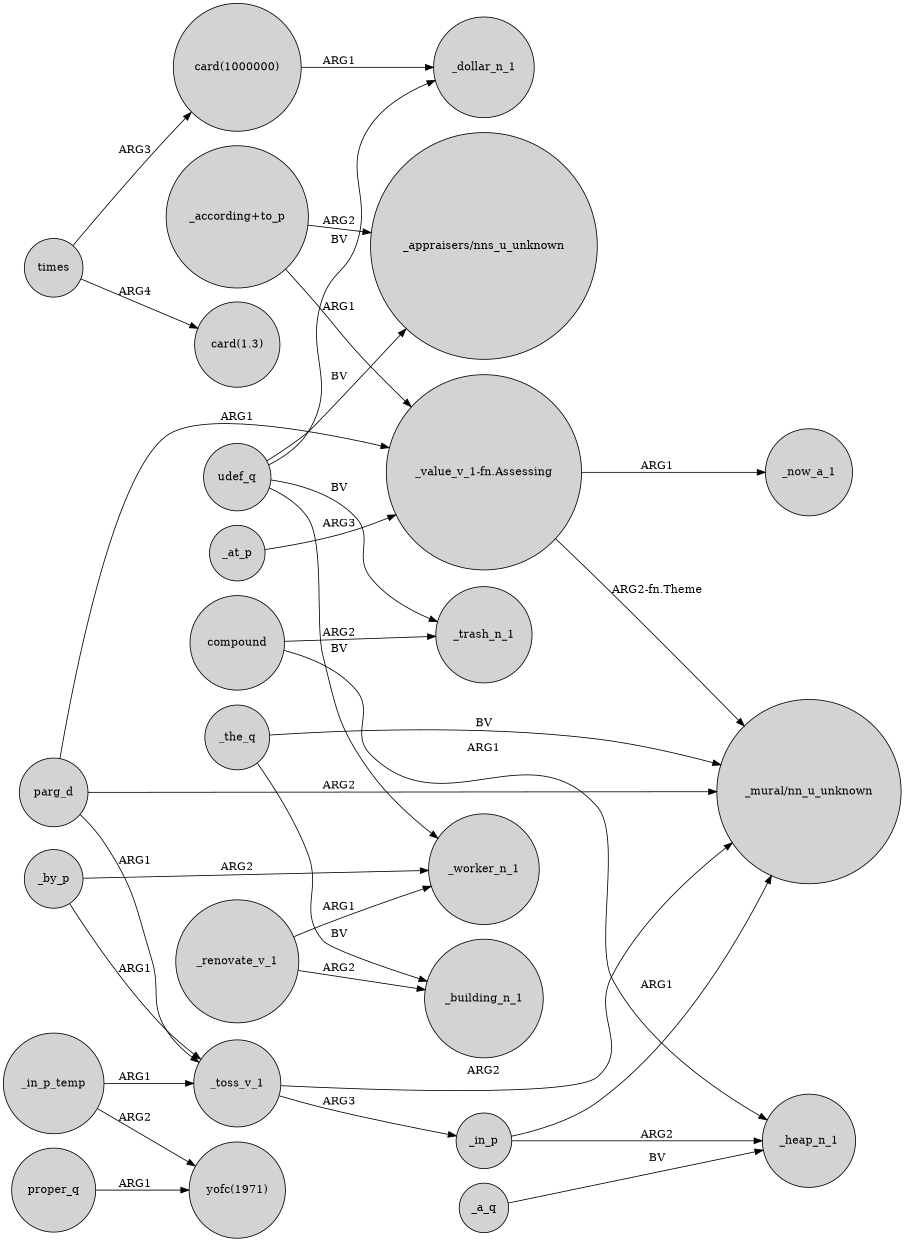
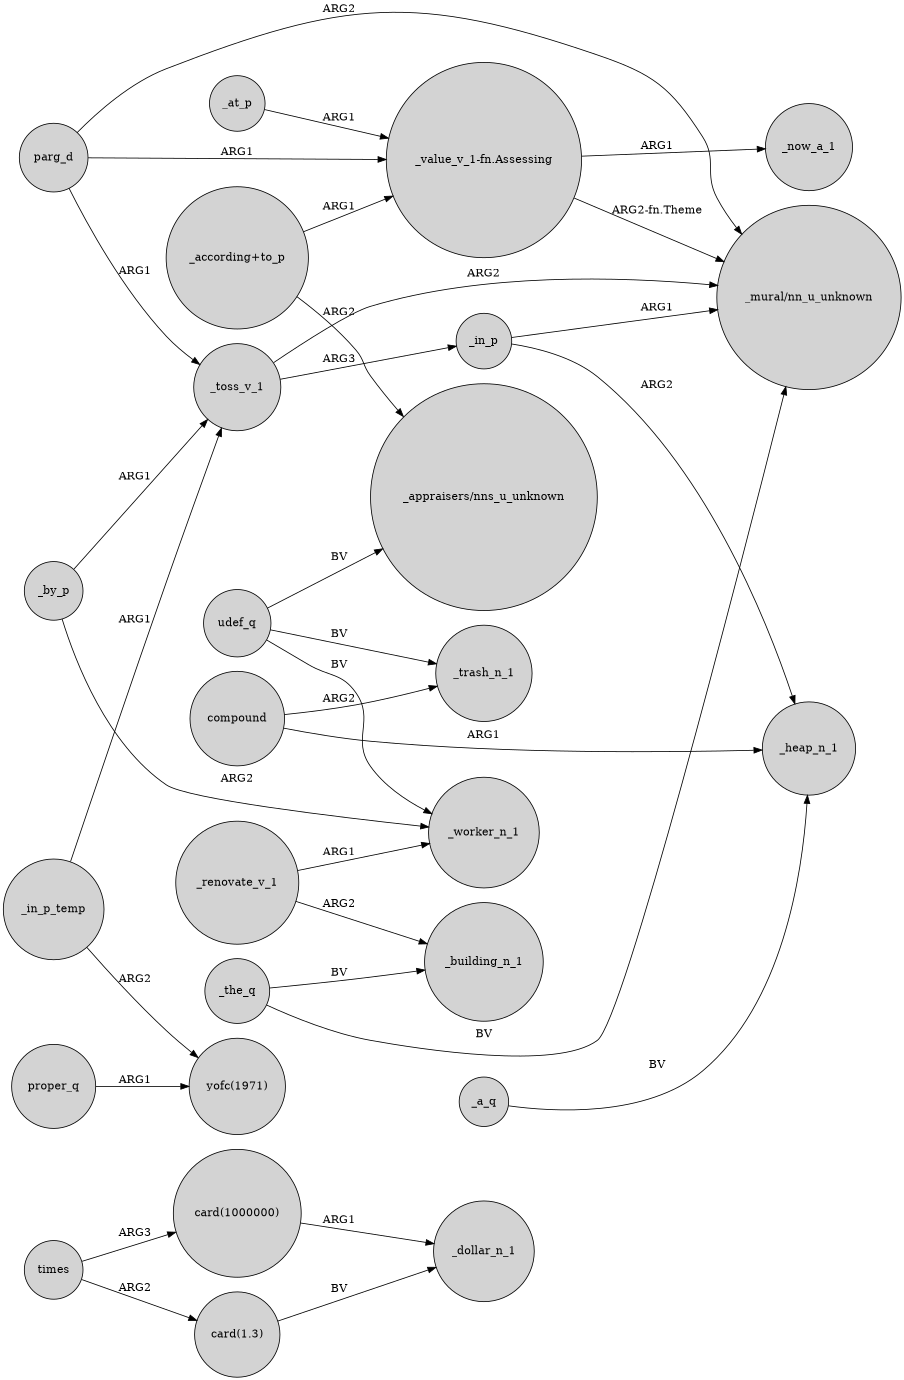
  digraph {
    rankdir=LR
    node [shape=circle style=filled]
    "card(1000000)"
    _dollar_n_1
    _at_p
    "_value_v_1-fn.Assessing"
    "_mural/nn_u_unknown"
    _now_a_1
    _toss_v_1
    _in_p
    _heap_n_1
    parg_d
    "_according+to_p"
    "_appraisers/nns_u_unknown"
    _by_p
    _worker_n_1
    udef_q
    _trash_n_1
    _in_p_temp
    "yofc(1971)"
    times
    "card(1.3)"
    compound
    _renovate_v_1
    _building_n_1
    _the_q
    _a_q
    proper_q
    "card(1000000)" -> _dollar_n_1 [label=ARG1]
-   _at_p -> "_value_v_1-fn.Assessing" [label=ARG3]
+   _at_p -> "_value_v_1-fn.Assessing" [label=ARG1]
    "_value_v_1-fn.Assessing" -> "_mural/nn_u_unknown" [label="ARG2-fn.Theme"]
    "_value_v_1-fn.Assessing" -> _now_a_1 [label=ARG1]
    _toss_v_1 -> "_mural/nn_u_unknown" [label=ARG2]
    _toss_v_1 -> _in_p [label=ARG3]
    _in_p -> "_mural/nn_u_unknown" [label=ARG1]
    _in_p -> _heap_n_1 [label=ARG2]
    parg_d -> "_value_v_1-fn.Assessing" [label=ARG1]
    parg_d -> "_mural/nn_u_unknown" [label=ARG2]
    parg_d -> _toss_v_1 [label=ARG1]
    "_according+to_p" -> "_value_v_1-fn.Assessing" [label=ARG1]
    "_according+to_p" -> "_appraisers/nns_u_unknown" [label=ARG2]
    _by_p -> _toss_v_1 [label=ARG1]
    _by_p -> _worker_n_1 [label=ARG2]
-   udef_q -> _dollar_n_1 [label=BV]
+   "card(1.3)" -> _dollar_n_1 [label=BV]
    udef_q -> "_appraisers/nns_u_unknown" [label=BV]
    udef_q -> _worker_n_1 [label=BV]
    udef_q -> _trash_n_1 [label=BV]
    _in_p_temp -> _toss_v_1 [label=ARG1]
    _in_p_temp -> "yofc(1971)" [label=ARG2]
    times -> "card(1000000)" [label=ARG3]
-   times -> "card(1.3)" [label=ARG4]
+   times -> "card(1.3)" [label=ARG2]
    compound -> _heap_n_1 [label=ARG1]
    compound -> _trash_n_1 [label=ARG2]
    _renovate_v_1 -> _worker_n_1 [label=ARG1]
    _renovate_v_1 -> _building_n_1 [label=ARG2]
    _the_q -> "_mural/nn_u_unknown" [label=BV]
    _the_q -> _building_n_1 [label=BV]
    _a_q -> _heap_n_1 [label=BV]
    proper_q -> "yofc(1971)" [label=ARG1]
  }
